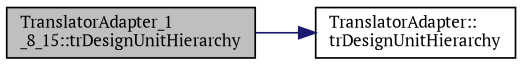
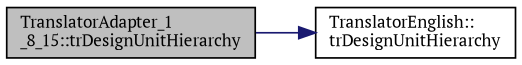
  digraph {
    rankdir=LR
    fontname="PT Serif"
    node [color=black fontname="PT Serif" fontsize=10 shape=record style=filled]
    n1 [fillcolor=grey75 fontcolor=black height=0.2 label="TranslatorAdapter_1\l_8_15::trDesignUnitHierarchy" width=0.4]
-   n2 [fillcolor=white height=0.2 label="TranslatorAdapter::\ltrDesignUnitHierarchy" width=0.4]
+   n2 [fillcolor=white height=0.2 label="TranslatorEnglish::\ltrDesignUnitHierarchy" width=0.4]
    n1 -> n2 [color=midnightblue fontname="PT Serif" fontsize=10 labelfontname=Helvetica labelfontsize=10 style=solid]
  }
